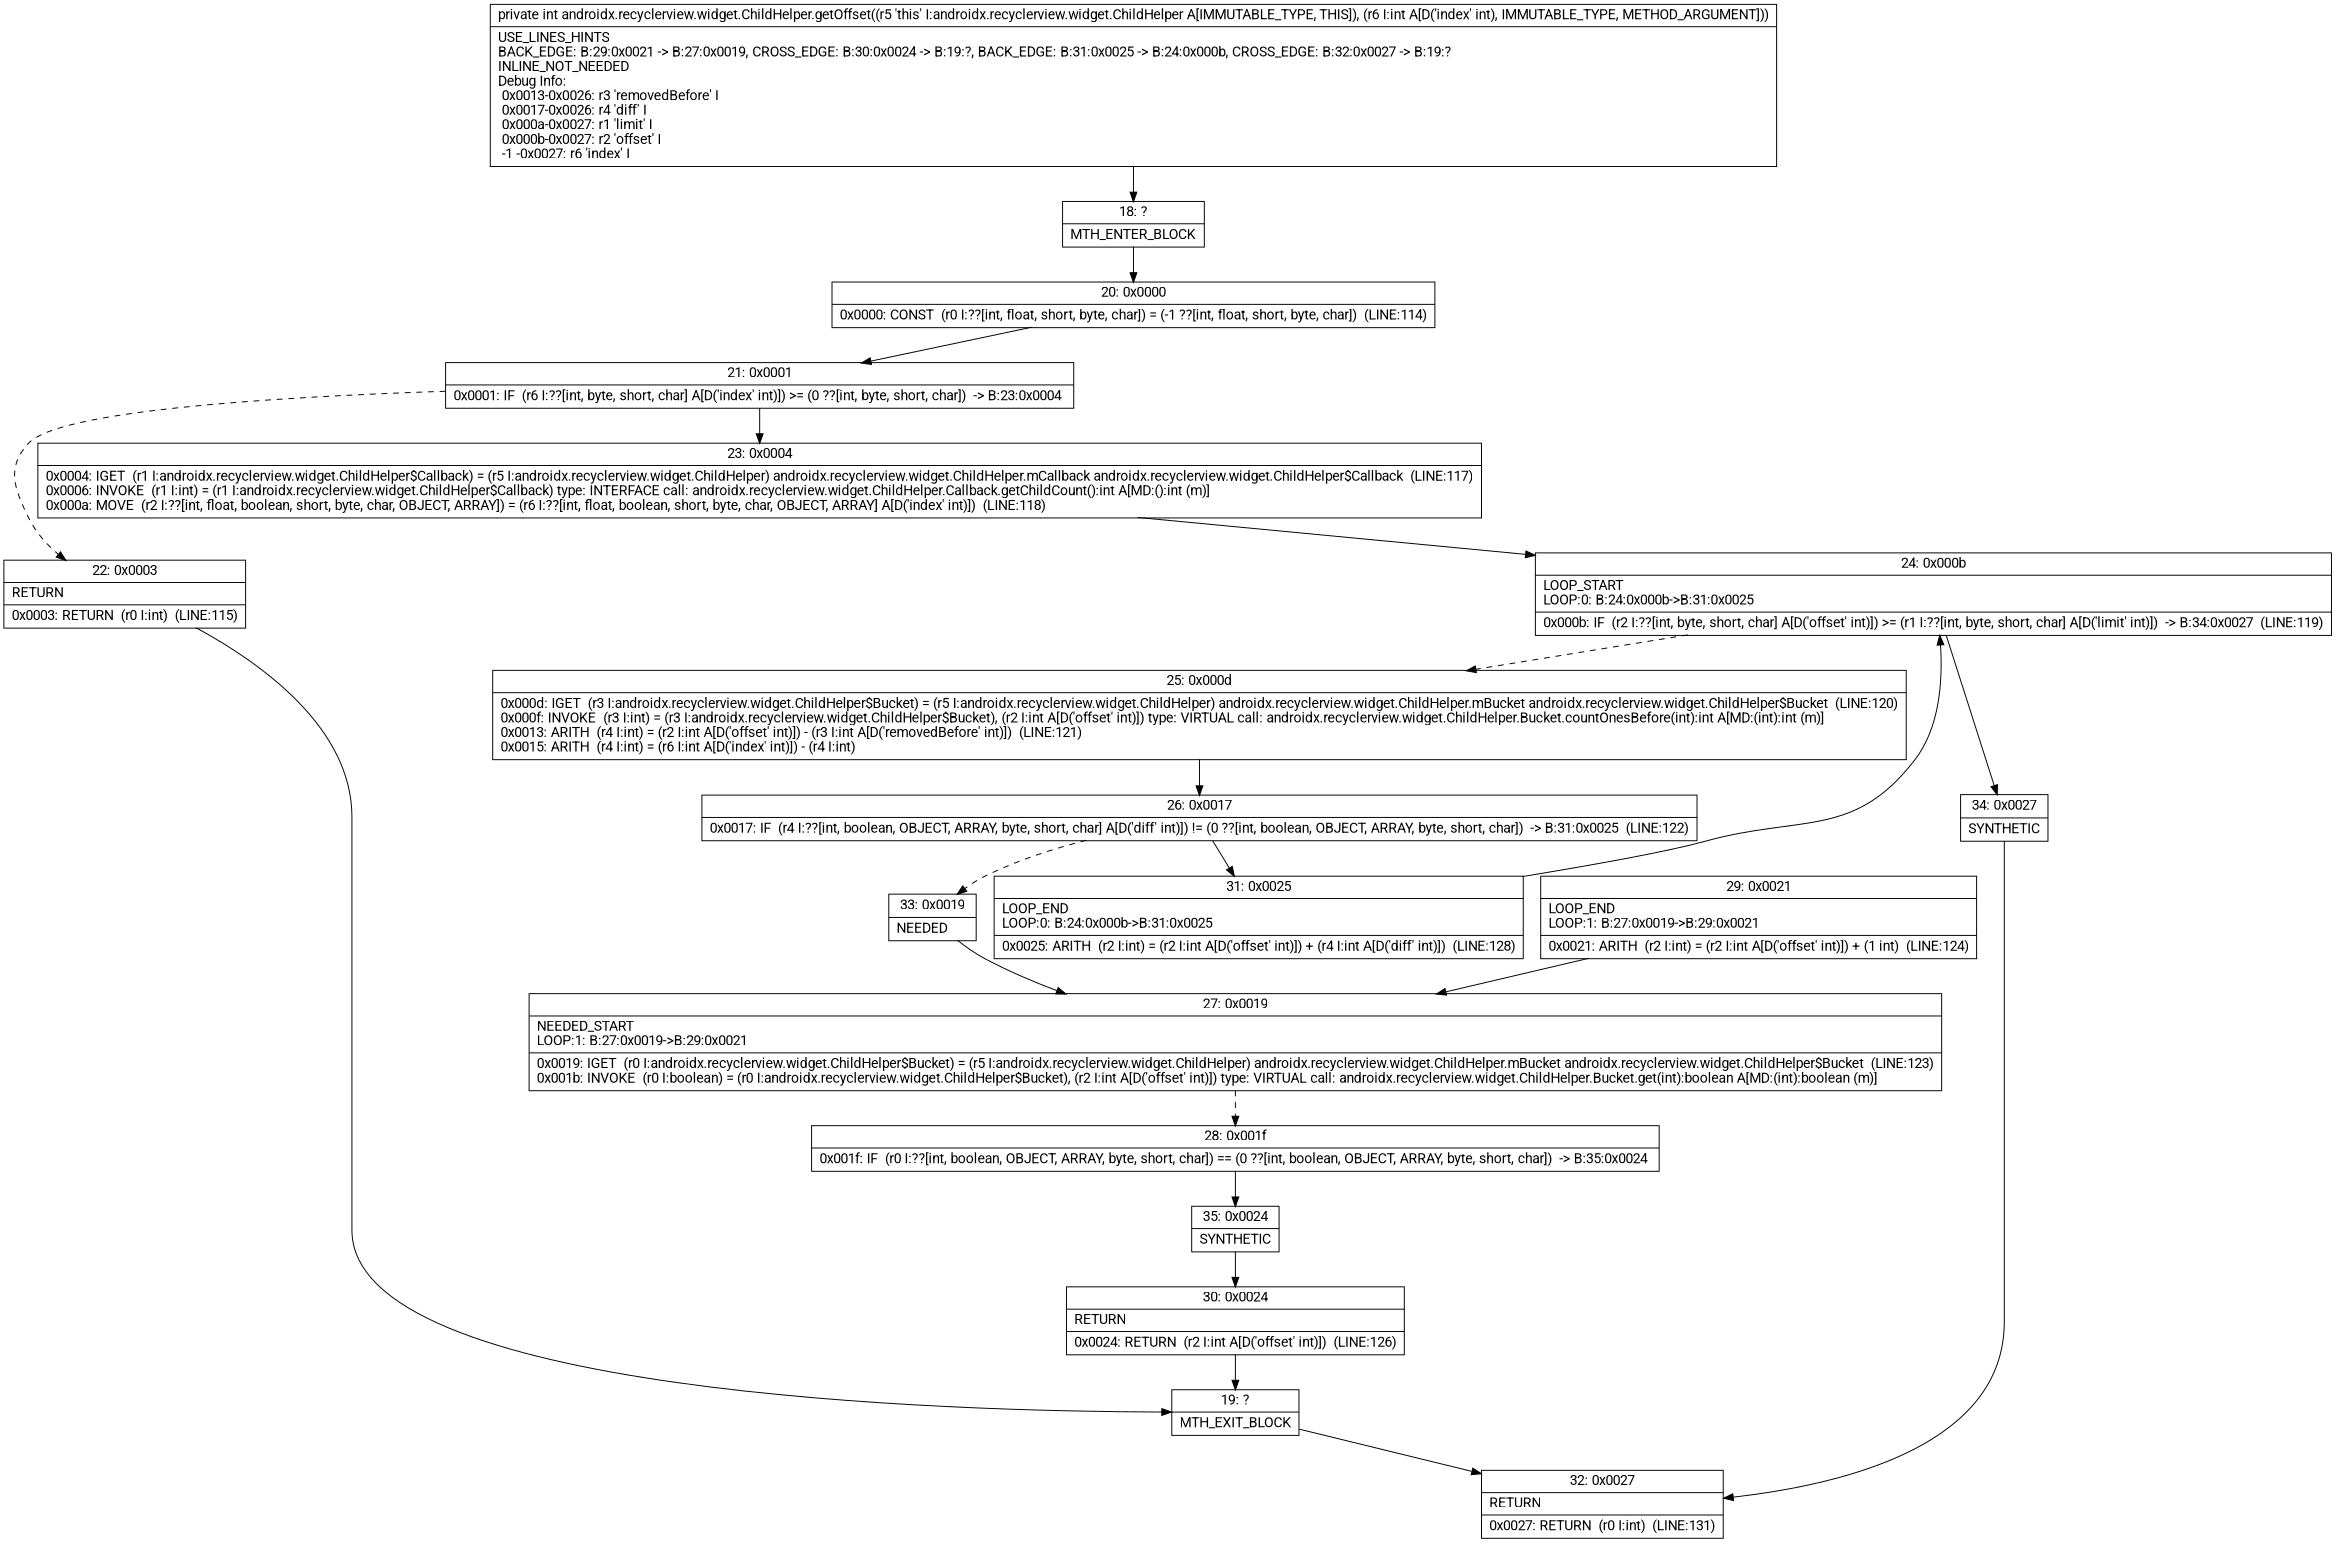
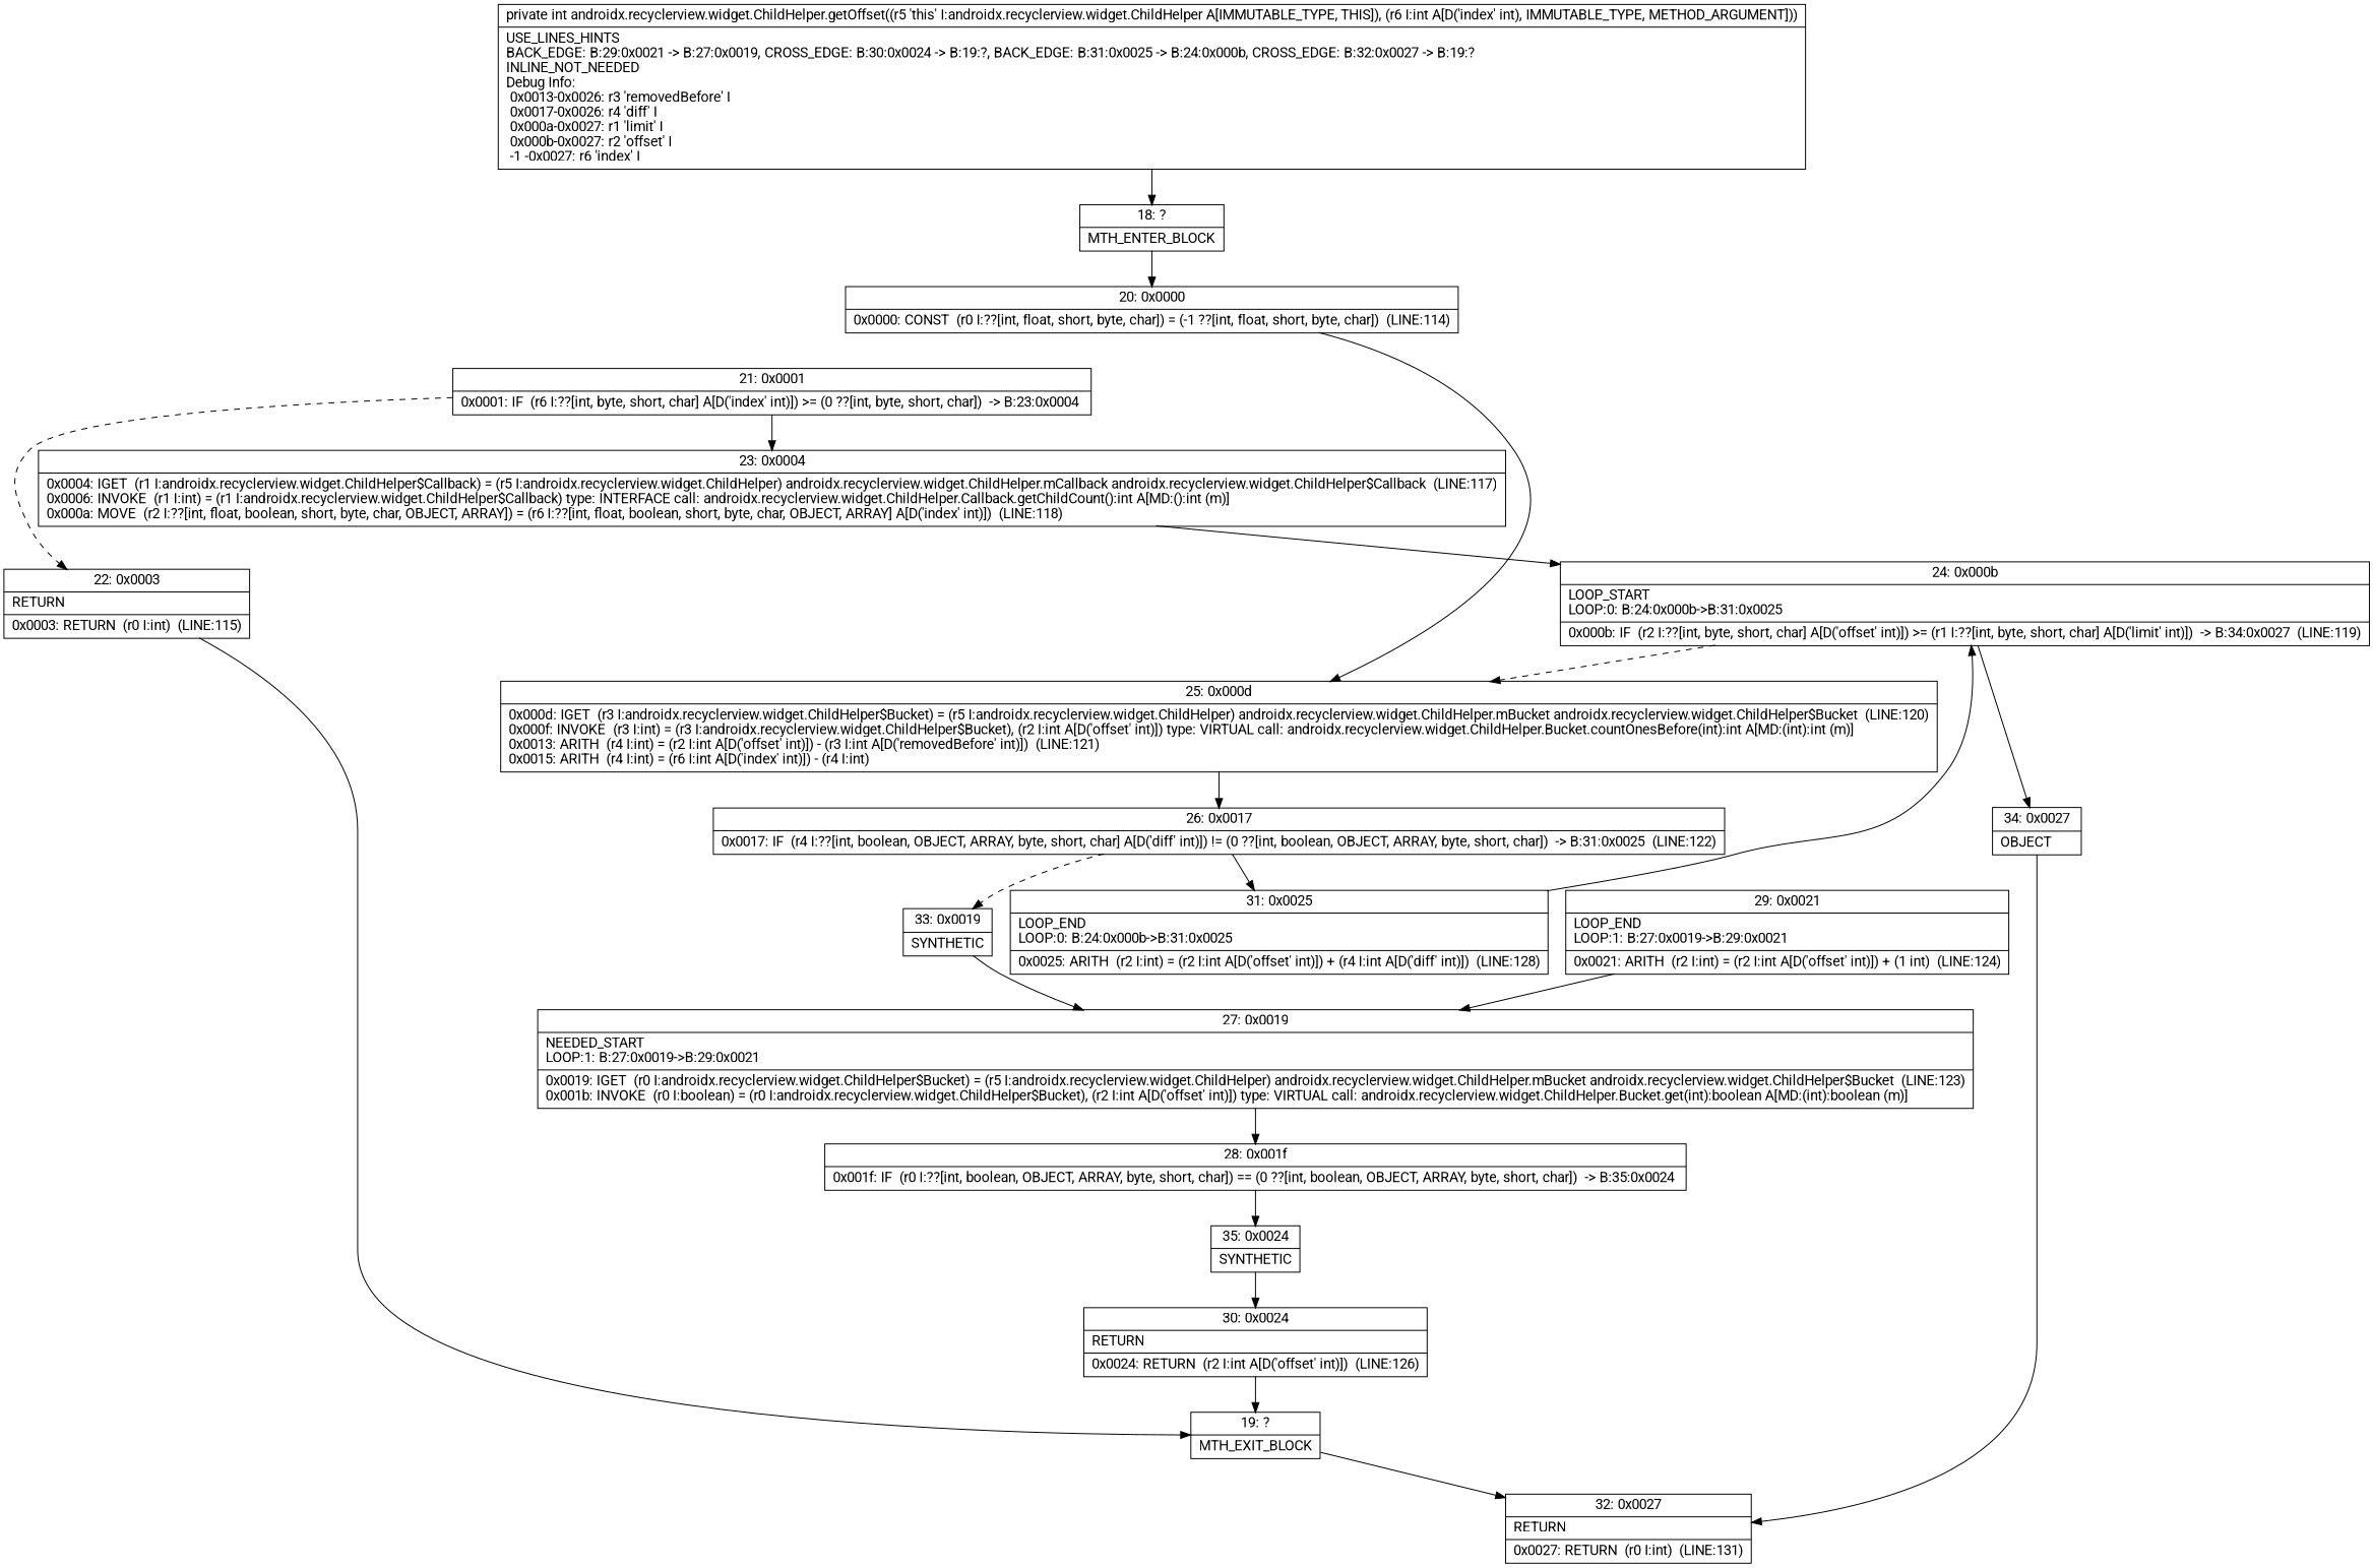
  digraph {
    fontname=Roboto
    node [fontname=Roboto shape=record]
    edge [fontname=Roboto]
    n1 [label="{18\:\ ?|MTH_ENTER_BLOCK\l}"]
    n2 [label="{20\:\ 0x0000|0x0000: CONST  (r0 I:??[int, float, short, byte, char]) = (\-1 ??[int, float, short, byte, char])  (LINE:114)\l}"]
    n3 [label="{21\:\ 0x0001|0x0001: IF  (r6 I:??[int, byte, short, char] A[D('index' int)]) \>= (0 ??[int, byte, short, char])  \-\> B:23:0x0004 \l}"]
    n4 [label="{22\:\ 0x0003|RETURN\l|0x0003: RETURN  (r0 I:int)  (LINE:115)\l}"]
    n5 [label="{23\:\ 0x0004|0x0004: IGET  (r1 I:androidx.recyclerview.widget.ChildHelper$Callback) = (r5 I:androidx.recyclerview.widget.ChildHelper) androidx.recyclerview.widget.ChildHelper.mCallback androidx.recyclerview.widget.ChildHelper$Callback  (LINE:117)\l0x0006: INVOKE  (r1 I:int) = (r1 I:androidx.recyclerview.widget.ChildHelper$Callback) type: INTERFACE call: androidx.recyclerview.widget.ChildHelper.Callback.getChildCount():int A[MD:():int (m)]\l0x000a: MOVE  (r2 I:??[int, float, boolean, short, byte, char, OBJECT, ARRAY]) = (r6 I:??[int, float, boolean, short, byte, char, OBJECT, ARRAY] A[D('index' int)])  (LINE:118)\l}"]
    n6 [label="{19\:\ ?|MTH_EXIT_BLOCK\l}"]
    n7 [label="{24\:\ 0x000b|LOOP_START\lLOOP:0: B:24:0x000b\-\>B:31:0x0025\l|0x000b: IF  (r2 I:??[int, byte, short, char] A[D('offset' int)]) \>= (r1 I:??[int, byte, short, char] A[D('limit' int)])  \-\> B:34:0x0027  (LINE:119)\l}"]
    n8 [label="{32\:\ 0x0027|RETURN\l|0x0027: RETURN  (r0 I:int)  (LINE:131)\l}"]
    n9 [label="{25\:\ 0x000d|0x000d: IGET  (r3 I:androidx.recyclerview.widget.ChildHelper$Bucket) = (r5 I:androidx.recyclerview.widget.ChildHelper) androidx.recyclerview.widget.ChildHelper.mBucket androidx.recyclerview.widget.ChildHelper$Bucket  (LINE:120)\l0x000f: INVOKE  (r3 I:int) = (r3 I:androidx.recyclerview.widget.ChildHelper$Bucket), (r2 I:int A[D('offset' int)]) type: VIRTUAL call: androidx.recyclerview.widget.ChildHelper.Bucket.countOnesBefore(int):int A[MD:(int):int (m)]\l0x0013: ARITH  (r4 I:int) = (r2 I:int A[D('offset' int)]) \- (r3 I:int A[D('removedBefore' int)])  (LINE:121)\l0x0015: ARITH  (r4 I:int) = (r6 I:int A[D('index' int)]) \- (r4 I:int) \l}"]
-   n10 [label="{34\:\ 0x0027|SYNTHETIC\l}"]
+   n10 [label="{34\:\ 0x0027|OBJECT\l}"]
    n11 [label="{26\:\ 0x0017|0x0017: IF  (r4 I:??[int, boolean, OBJECT, ARRAY, byte, short, char] A[D('diff' int)]) != (0 ??[int, boolean, OBJECT, ARRAY, byte, short, char])  \-\> B:31:0x0025  (LINE:122)\l}"]
    n12 [label="{31\:\ 0x0025|LOOP_END\lLOOP:0: B:24:0x000b\-\>B:31:0x0025\l|0x0025: ARITH  (r2 I:int) = (r2 I:int A[D('offset' int)]) + (r4 I:int A[D('diff' int)])  (LINE:128)\l}"]
-   n13 [label="{33\:\ 0x0019|NEEDED\l}"]
+   n13 [label="{33\:\ 0x0019|SYNTHETIC\l}"]
    n14 [label="{27\:\ 0x0019|NEEDED_START\lLOOP:1: B:27:0x0019\-\>B:29:0x0021\l|0x0019: IGET  (r0 I:androidx.recyclerview.widget.ChildHelper$Bucket) = (r5 I:androidx.recyclerview.widget.ChildHelper) androidx.recyclerview.widget.ChildHelper.mBucket androidx.recyclerview.widget.ChildHelper$Bucket  (LINE:123)\l0x001b: INVOKE  (r0 I:boolean) = (r0 I:androidx.recyclerview.widget.ChildHelper$Bucket), (r2 I:int A[D('offset' int)]) type: VIRTUAL call: androidx.recyclerview.widget.ChildHelper.Bucket.get(int):boolean A[MD:(int):boolean (m)]\l}"]
    n15 [label="{28\:\ 0x001f|0x001f: IF  (r0 I:??[int, boolean, OBJECT, ARRAY, byte, short, char]) == (0 ??[int, boolean, OBJECT, ARRAY, byte, short, char])  \-\> B:35:0x0024 \l}"]
    n16 [label="{35\:\ 0x0024|SYNTHETIC\l}"]
    n17 [label="{29\:\ 0x0021|LOOP_END\lLOOP:1: B:27:0x0019\-\>B:29:0x0021\l|0x0021: ARITH  (r2 I:int) = (r2 I:int A[D('offset' int)]) + (1 int)  (LINE:124)\l}"]
    n18 [label="{30\:\ 0x0024|RETURN\l|0x0024: RETURN  (r2 I:int A[D('offset' int)])  (LINE:126)\l}"]
    n19 [label="{private int androidx.recyclerview.widget.ChildHelper.getOffset((r5 'this' I:androidx.recyclerview.widget.ChildHelper A[IMMUTABLE_TYPE, THIS]), (r6 I:int A[D('index' int), IMMUTABLE_TYPE, METHOD_ARGUMENT]))  | USE_LINES_HINTS\lBACK_EDGE: B:29:0x0021 \-\> B:27:0x0019, CROSS_EDGE: B:30:0x0024 \-\> B:19:?, BACK_EDGE: B:31:0x0025 \-\> B:24:0x000b, CROSS_EDGE: B:32:0x0027 \-\> B:19:?\lINLINE_NOT_NEEDED\lDebug Info:\l  0x0013\-0x0026: r3 'removedBefore' I\l  0x0017\-0x0026: r4 'diff' I\l  0x000a\-0x0027: r1 'limit' I\l  0x000b\-0x0027: r2 'offset' I\l  \-1 \-0x0027: r6 'index' I\l}"]
    n1 -> n2
-   n2 -> n3
+   n2 -> n9
    n3 -> n4 [style=dashed]
    n3 -> n5
    n4 -> n6
    n5 -> n7
    n6 -> n8
    n7 -> n9 [style=dashed]
    n7 -> n10
    n9 -> n11
    n10 -> n8
    n11 -> n12
    n11 -> n13 [style=dashed]
    n12 -> n7
    n13 -> n14
-   n14 -> n15 [style=dashed]
+   n14 -> n15
    n15 -> n16
    n16 -> n18
    n17 -> n14
    n18 -> n6
    n19 -> n1
  }
